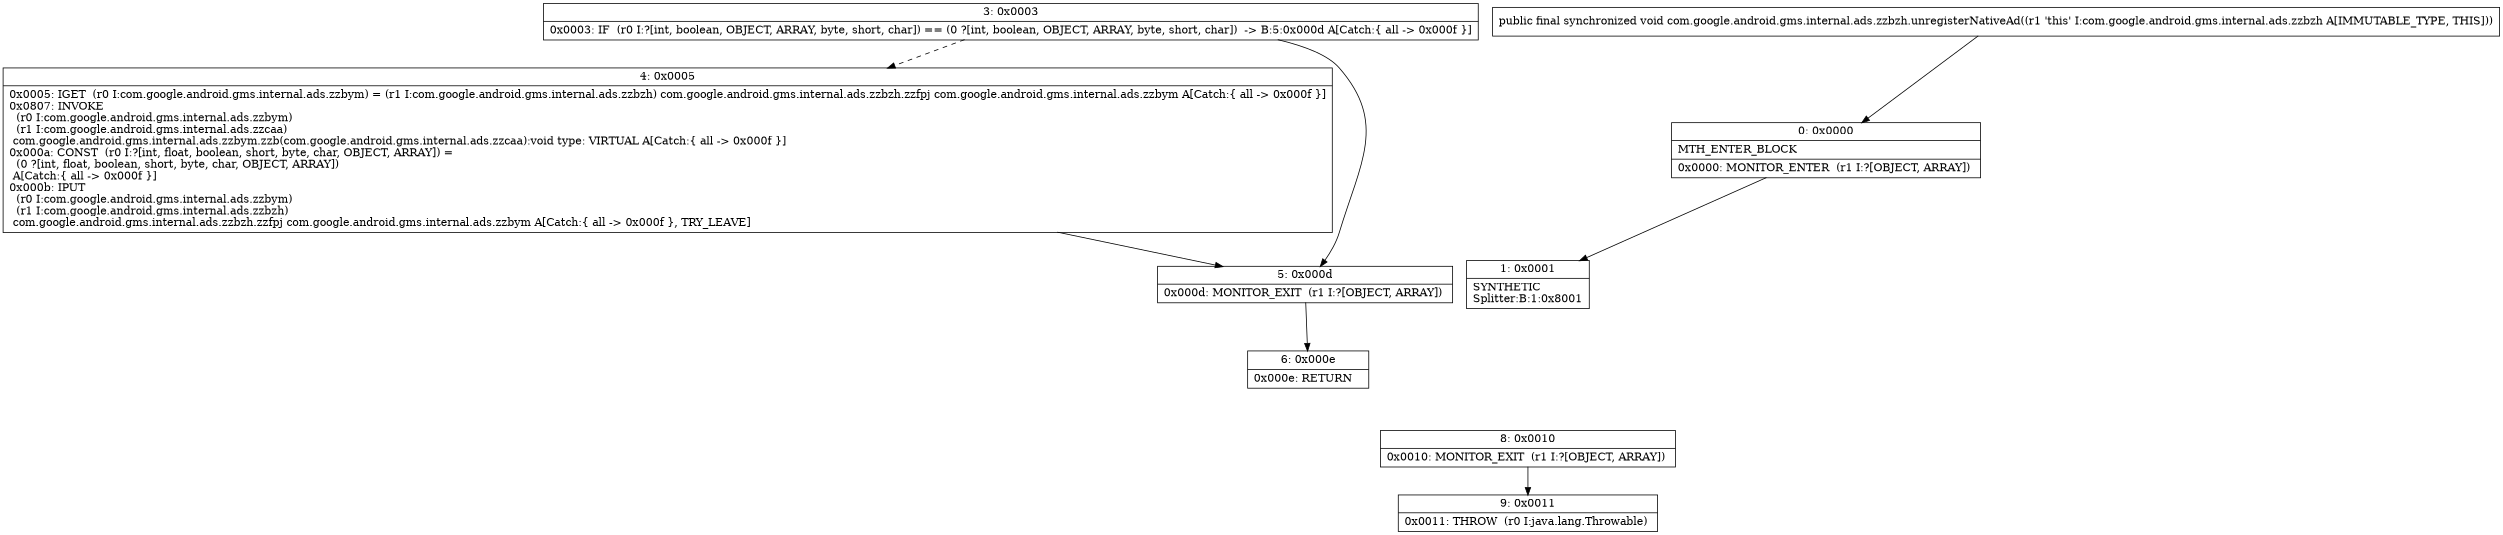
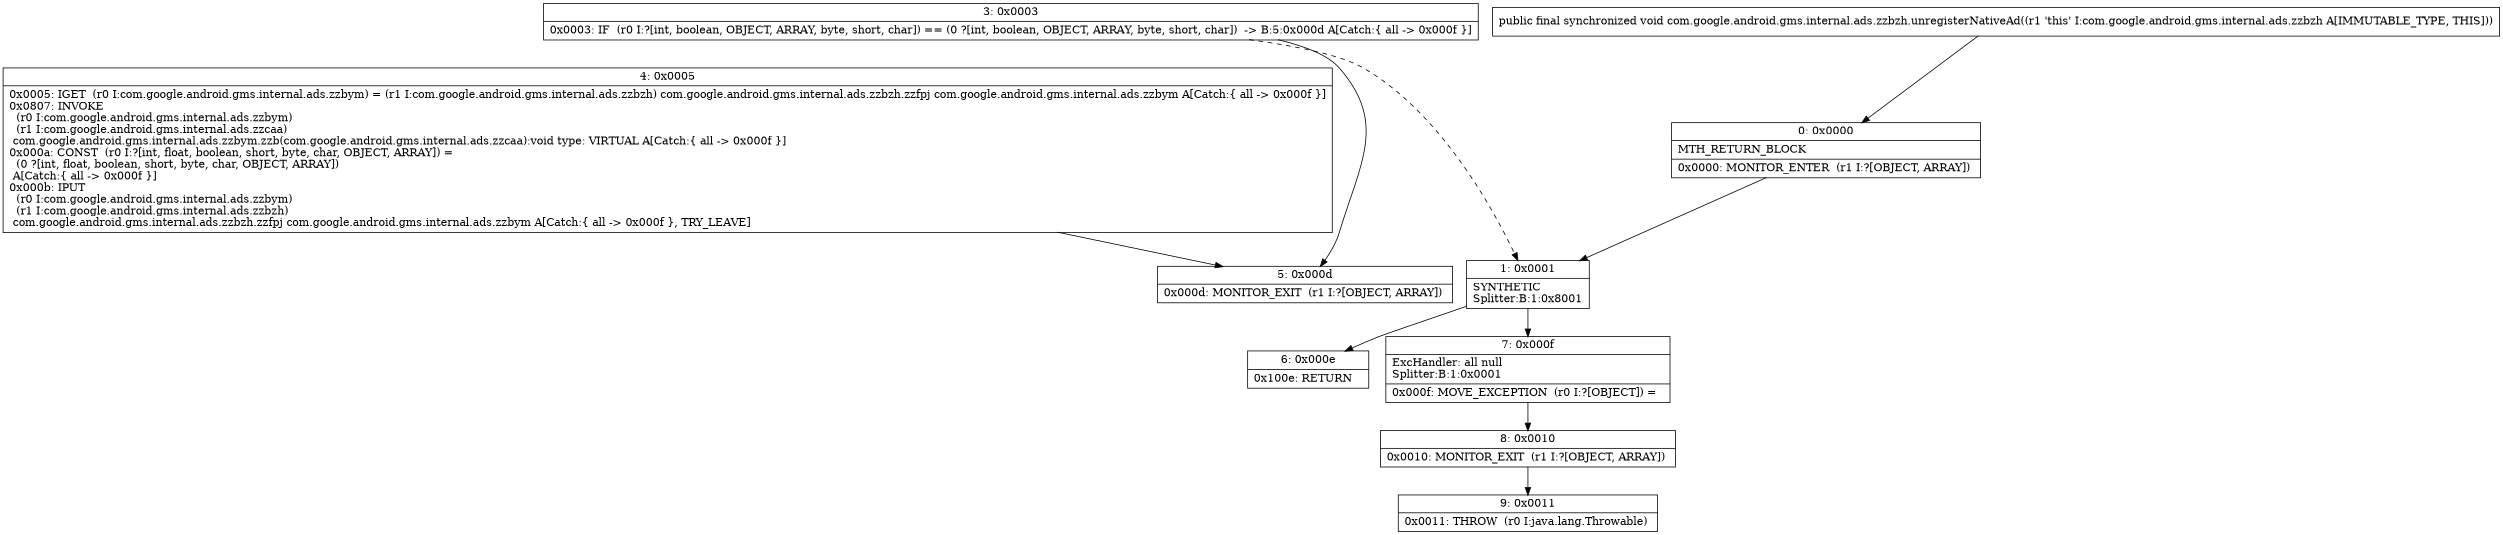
  digraph {
    node [shape=record]
-   n1 [label="{0\:\ 0x0000|MTH_ENTER_BLOCK\l|0x0000: MONITOR_ENTER  (r1 I:?[OBJECT, ARRAY]) \l}"]
+   n1 [label="{0\:\ 0x0000|MTH_RETURN_BLOCK\l|0x0000: MONITOR_ENTER  (r1 I:?[OBJECT, ARRAY]) \l}"]
    n2 [label="{1\:\ 0x0001|SYNTHETIC\lSplitter:B:1:0x8001\l}"]
+   n3 [label="{7\:\ 0x000f|ExcHandler: all null\lSplitter:B:1:0x0001\l|0x000f: MOVE_EXCEPTION  (r0 I:?[OBJECT]) =  \l}"]
    n4 [label="{8\:\ 0x0010|0x0010: MONITOR_EXIT  (r1 I:?[OBJECT, ARRAY]) \l}"]
    n5 [label="{3\:\ 0x0003|0x0003: IF  (r0 I:?[int, boolean, OBJECT, ARRAY, byte, short, char]) == (0 ?[int, boolean, OBJECT, ARRAY, byte, short, char])  \-\> B:5:0x000d A[Catch:\{ all \-\> 0x000f \}]\l}"]
    n6 [label="{4\:\ 0x0005|0x0005: IGET  (r0 I:com.google.android.gms.internal.ads.zzbym) = (r1 I:com.google.android.gms.internal.ads.zzbzh) com.google.android.gms.internal.ads.zzbzh.zzfpj com.google.android.gms.internal.ads.zzbym A[Catch:\{ all \-\> 0x000f \}]\l0x0807: INVOKE  \l  (r0 I:com.google.android.gms.internal.ads.zzbym)\l  (r1 I:com.google.android.gms.internal.ads.zzcaa)\l com.google.android.gms.internal.ads.zzbym.zzb(com.google.android.gms.internal.ads.zzcaa):void type: VIRTUAL A[Catch:\{ all \-\> 0x000f \}]\l0x000a: CONST  (r0 I:?[int, float, boolean, short, byte, char, OBJECT, ARRAY]) = \l  (0 ?[int, float, boolean, short, byte, char, OBJECT, ARRAY])\l A[Catch:\{ all \-\> 0x000f \}]\l0x000b: IPUT  \l  (r0 I:com.google.android.gms.internal.ads.zzbym)\l  (r1 I:com.google.android.gms.internal.ads.zzbzh)\l com.google.android.gms.internal.ads.zzbzh.zzfpj com.google.android.gms.internal.ads.zzbym A[Catch:\{ all \-\> 0x000f \}, TRY_LEAVE]\l}"]
    n7 [label="{5\:\ 0x000d|0x000d: MONITOR_EXIT  (r1 I:?[OBJECT, ARRAY]) \l}"]
-   n8 [label="{6\:\ 0x000e|0x000e: RETURN   \l}"]
+   n8 [label="{6\:\ 0x000e|0x100e: RETURN   \l}"]
    n9 [label="{9\:\ 0x0011|0x0011: THROW  (r0 I:java.lang.Throwable) \l}"]
    n10 [label="{public final synchronized void com.google.android.gms.internal.ads.zzbzh.unregisterNativeAd((r1 'this' I:com.google.android.gms.internal.ads.zzbzh A[IMMUTABLE_TYPE, THIS])) }"]
    n1 -> n2
+   n2 -> n3
+   n3 -> n4
    n4 -> n9
-   n5 -> n6 [style=dashed]
+   n5 -> n2 [style=dashed]
    n5 -> n7
    n6 -> n7
-   n7 -> n8
+   n2 -> n8
    n10 -> n1
  }
